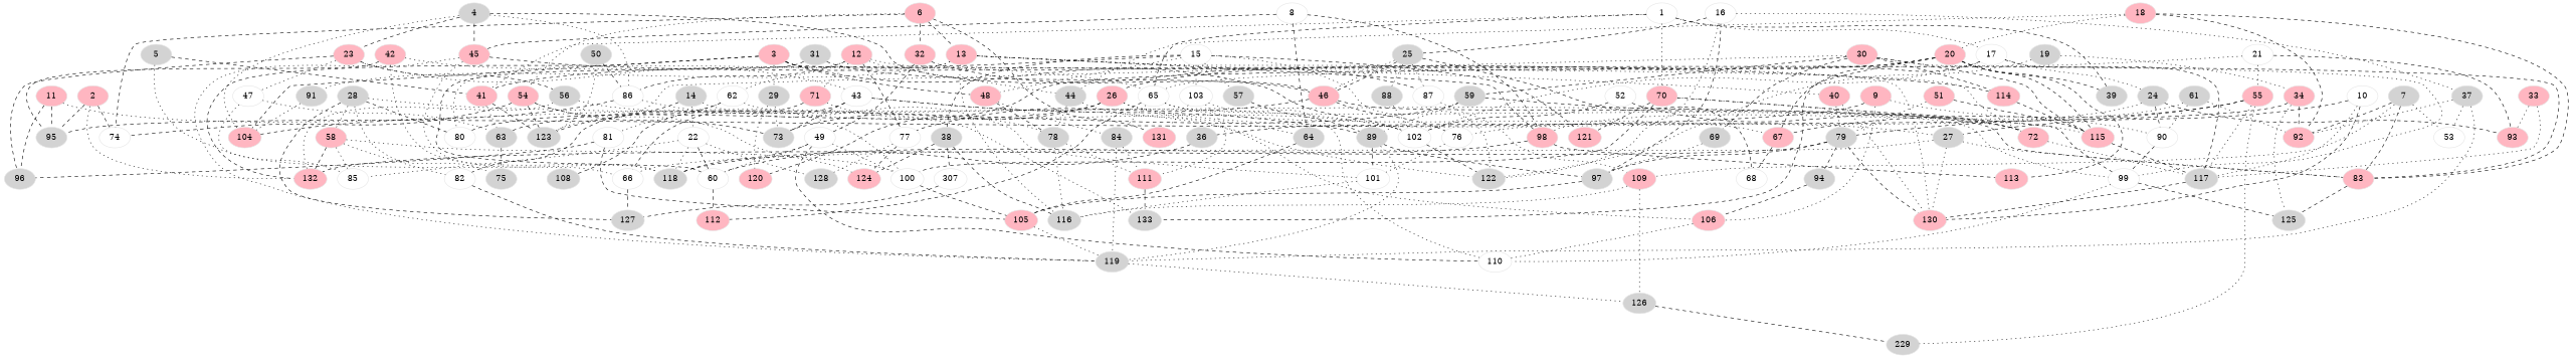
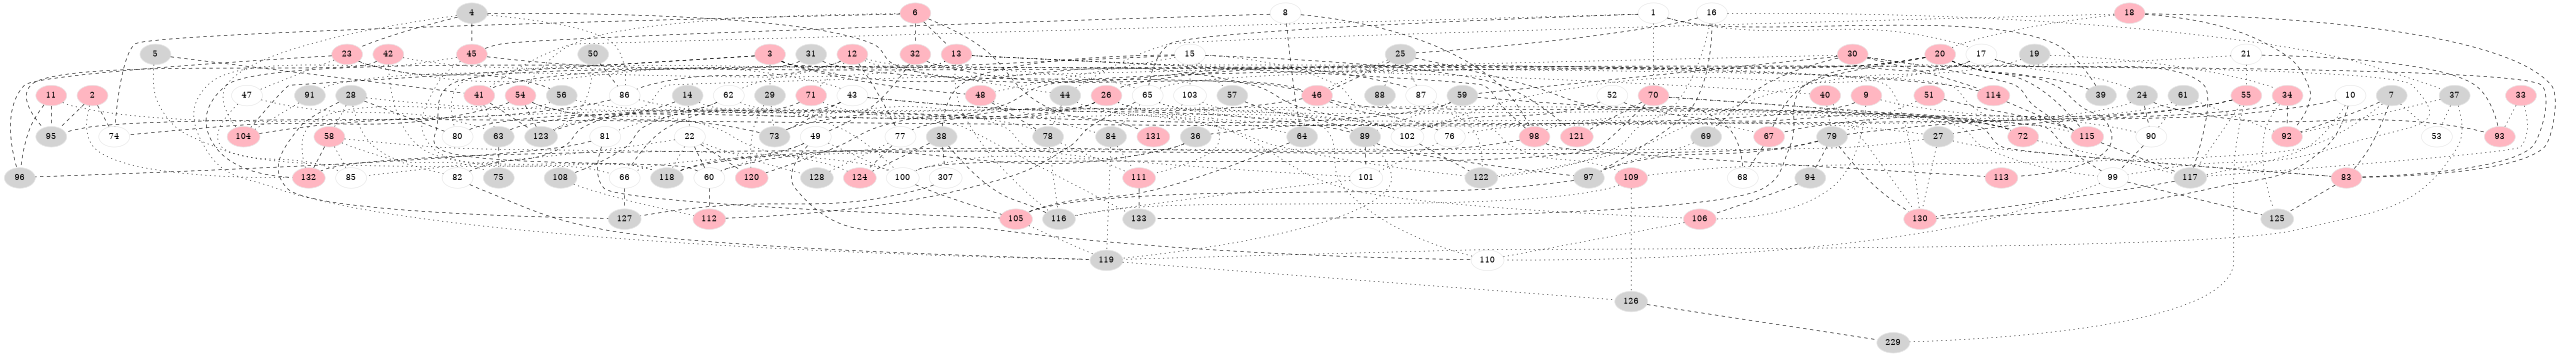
  graph {
    node [color=gray90 fillcolor=lightgrey style=filled]
    edge [style=dashed]
    1 [fillcolor=white]
    17 [fillcolor=white]
    39
    41 [fillcolor=lightpink]
    65 [fillcolor=white]
    70 [fillcolor=lightpink]
    102 [fillcolor=white]
    117
    24
    67 [fillcolor=lightpink]
    123
    63
    99 [fillcolor=white]
    84
    112 [fillcolor=lightpink]
    72 [fillcolor=lightpink]
    121 [fillcolor=lightpink]
    100 [fillcolor=white]
    2 [fillcolor=lightpink]
    74 [fillcolor=white]
    95
    132 [fillcolor=lightpink]
    3 [fillcolor=lightpink]
    29
    48 [fillcolor=lightpink]
    83 [fillcolor=lightpink]
    104 [fillcolor=lightpink]
    120 [fillcolor=lightpink]
    73
    78
    125
    122
    4
    23 [fillcolor=lightpink]
    45 [fillcolor=lightpink]
    46 [fillcolor=lightpink]
    86 [fillcolor=white]
    96
    43 [fillcolor=white]
    47 [fillcolor=white]
    56
    118
    114 [fillcolor=lightpink]
    119
    77 [fillcolor=white]
    76 [fillcolor=white]
    5
    85 [fillcolor=white]
    6 [fillcolor=lightpink]
    13 [fillcolor=lightpink]
    32 [fillcolor=lightpink]
    54 [fillcolor=lightpink]
    131 [fillcolor=lightpink]
    98 [fillcolor=lightpink]
    130 [fillcolor=lightpink]
    40 [fillcolor=lightpink]
    80 [fillcolor=white]
    91
    116
    87 [fillcolor=white]
    49 [fillcolor=white]
    124 [fillcolor=lightpink]
    7
    53 [fillcolor=white]
    92 [fillcolor=lightpink]
    109 [fillcolor=lightpink]
    126
    8 [fillcolor=white]
    64
    105 [fillcolor=lightpink]
    113 [fillcolor=lightpink]
    9 [fillcolor=lightpink]
    90 [fillcolor=white]
    106 [fillcolor=lightpink]
    110 [fillcolor=white]
    10 [fillcolor=white]
    27
    66 [fillcolor=white]
    11 [fillcolor=lightpink]
    133
    12 [fillcolor=lightpink]
    44
    62 [fillcolor=white]
    71 [fillcolor=lightpink]
    82 [fillcolor=white]
    81 [fillcolor=white]
    108
    128
    79
    22 [fillcolor=white]
    14
    101 [fillcolor=white]
    60 [fillcolor=white]
    15 [fillcolor=white]
    38
    57
    103 [fillcolor=white]
    n98 [fillcolor=white label=307]
    89
    111 [fillcolor=lightpink]
    16 [fillcolor=white]
    25
    37
    97
    68 [fillcolor=white]
    88
    93 [fillcolor=lightpink]
    18 [fillcolor=lightpink]
    20 [fillcolor=lightpink]
    26 [fillcolor=lightpink]
    115 [fillcolor=lightpink]
    19
    34 [fillcolor=lightpink]
    36
    21 [fillcolor=white]
    55 [fillcolor=lightpink]
    n117 [label=229]
    127
    28
    58 [fillcolor=lightpink]
    75
    30 [fillcolor=lightpink]
    59
    69
    31
    33 [fillcolor=lightpink]
    42 [fillcolor=lightpink]
    50
    51 [fillcolor=lightpink]
    94
    52 [fillcolor=white]
    61
    1 -- 17 [style=dotted]
    1 -- 39
    1 -- 41 [style=dotted]
    1 -- 65
    1 -- 70 [style=dotted]
    17 -- 102 [style=dotted]
    17 -- 117
    17 -- 24 [style=dotted]
    17 -- 67
    41 -- 123
    41 -- 63 [style=dotted]
    65 -- 67 [style=dotted]
    65 -- 99 [style=dotted]
    65 -- 84 [style=dotted]
    65 -- 112
    70 -- 99
    70 -- 72 [style=dotted]
    70 -- 121
    70 -- 100
    102 -- 122
    117 -- 130
    24 -- 76 [style=dotted]
    24 -- 90
    24 -- 93
    67 -- 68
    63 -- 75
    99 -- 125
    99 -- 110 [style=dotted]
    84 -- 119 [style=dotted]
    84 -- 111 [style=dotted]
    72 -- 117 [style=dotted]
    100 -- 105
    2 -- 74
    2 -- 95
    2 -- 132 [style=dotted]
    3 -- 102
    3 -- 132
    3 -- 29 [style=dotted]
    3 -- 48
    3 -- 83
    3 -- 104
    29 -- 120 [style=dotted]
    29 -- 73 [style=dotted]
    48 -- 84 [style=dotted]
    48 -- 78
    83 -- 125
    78 -- 116 [style=dotted]
    78 -- 111 [style=dotted]
    4 -- 104 [style=dotted]
    4 -- 23
    4 -- 45
    4 -- 46
    4 -- 86 [style=dotted]
    23 -- 96
    23 -- 43 [style=dotted]
    23 -- 47 [style=dotted]
    23 -- 56
    45 -- 118 [style=dotted]
    45 -- 114
    45 -- 119 [style=dotted]
    46 -- 83
    46 -- 77
    46 -- 76
    86 -- 100 [style=dotted]
    86 -- 104
    43 -- 73
    43 -- 122 [style=dotted]
    43 -- 66
    43 -- 89
    47 -- 63 [style=dotted]
    47 -- 66 [style=dotted]
    56 -- 102 [style=dotted]
    56 -- 132 [style=dotted]
    114 -- 115
    119 -- 126 [style=dotted]
    77 -- 124
    77 -- 128 [style=dotted]
    76 -- 101 [style=dotted]
    5 -- 41
    5 -- 85 [style=dotted]
    6 -- 74
    6 -- 13
    6 -- 32
    6 -- 54 [style=dotted]
    6 -- 131
    13 -- 98
    13 -- 130 [style=dotted]
    13 -- 40 [style=dotted]
    13 -- 80 [style=dotted]
    13 -- 91 [style=dotted]
    13 -- 116 [style=dotted]
    32 -- 87
    32 -- 49
    54 -- 123
    54 -- 74
    54 -- 73
    54 -- 124 [style=dotted]
    98 -- 118
    98 -- 113
    40 -- 130 [style=dotted]
    40 -- 79 [style=dotted]
    91 -- 104 [style=dotted]
    87 -- 109 [style=dotted]
    49 -- 100 [style=dotted]
    49 -- 118
    49 -- 110
    49 -- 60 [style=dotted]
    7 -- 83
    7 -- 53 [style=dotted]
    7 -- 92
    7 -- 109 [style=dotted]
    109 -- 116 [style=dotted]
    109 -- 126 [style=dotted]
    126 -- n117
    8 -- 45
    8 -- 98
    8 -- 64
    64 -- 105
    105 -- 119 [style=dotted]
    9 -- 95
    9 -- 90 [style=dotted]
    9 -- 106 [style=dotted]
    90 -- 99
    106 -- 110 [style=dotted]
    10 -- 117 [style=dotted]
    10 -- 130
    10 -- 27
    27 -- 83 [style=dotted]
    27 -- 130 [style=dotted]
    27 -- 66 [style=dotted]
    66 -- 127
    11 -- 95
    11 -- 96
    11 -- 133 [style=dotted]
    12 -- 72 [style=dotted]
    12 -- 86
    12 -- 77
    12 -- 44 [style=dotted]
    12 -- 62 [style=dotted]
    12 -- 71 [style=dotted]
    44 -- 78 [style=dotted]
    44 -- 106 [style=dotted]
    62 -- 102 [style=dotted]
    62 -- 82
    62 -- 81 [style=dotted]
    71 -- 78 [style=dotted]
    71 -- 108
    82 -- 119
    81 -- 96
    81 -- 105
+   108 -- 112 [style=dotted]
    79 -- 132
    79 -- 130
    79 -- 97
    79 -- 94
+   22 -- 120
    22 -- 118 [style=dotted]
    22 -- 85 [style=dotted]
    22 -- 128 [style=dotted]
    22 -- 60
    14 -- 123
    14 -- 22 [style=dotted]
    14 -- 101 [style=dotted]
    101 -- 116 [style=dotted]
    60 -- 112
    15 -- 41
    15 -- 121
    15 -- 48 [style=dotted]
    15 -- 122 [style=dotted]
    15 -- 38
    15 -- 57 [style=dotted]
    15 -- 103 [style=dotted]
    38 -- 116
    38 -- 124
    38 -- n98
    57 -- 89
    103 -- 131 [style=dotted]
    103 -- 110 [style=dotted]
    103 -- 111 [style=dotted]
    n98 -- 127
    89 -- 119 [style=dotted]
    89 -- 101
    89 -- 97
    111 -- 133
    16 -- 122 [style=dotted]
    16 -- 25
    16 -- 37 [style=dotted]
    16 -- 97
    25 -- 46 [style=dotted]
    25 -- 46
    25 -- 87 [style=dotted]
    25 -- 68
    25 -- 88 [style=dotted]
    37 -- 119 [style=dotted]
    37 -- 53 [style=dotted]
    37 -- 92 [style=dotted]
    97 -- 105
    88 -- 102 [style=dotted]
    18 -- 83
    18 -- 92
    18 -- 44 [style=dotted]
    18 -- 20 [style=dotted]
    20 -- 39
    20 -- 120
    20 -- 113
    20 -- 133
    20 -- 26
    20 -- 115
    26 -- 73
    26 -- 80
    26 -- 64 [style=dotted]
    26 -- 27 [style=dotted]
    115 -- 117
    19 -- 122 [style=dotted]
    19 -- 34 [style=dotted]
    34 -- 125 [style=dotted]
    34 -- 92
    34 -- 36
+   36 -- 100 [style=dotted]
    36 -- 60
    21 -- 65 [style=dotted]
    21 -- 93
    21 -- 55 [style=dotted]
    55 -- 117 [style=dotted]
    55 -- 67
    55 -- 79
    55 -- n117 [style=dotted]
    28 -- 80
    28 -- 115 [style=dotted]
    28 -- 127
    28 -- 58 [style=dotted]
    28 -- 75 [style=dotted]
    58 -- 100 [style=dotted]
    58 -- 132
    58 -- 85 [style=dotted]
    58 -- 82 [style=dotted]
    30 -- 123 [style=dotted]
    30 -- 99 [style=dotted]
    30 -- 114
    30 -- 115
    30 -- 59
    30 -- 69
    59 -- 63
    59 -- 72
    59 -- 89 [style=dotted]
    69 -- 97 [style=dotted]
    31 -- 46
    31 -- 60
    33 -- 117 [style=dotted]
    33 -- 93 [style=dotted]
    42 -- 65 [style=dotted]
    42 -- 95
    42 -- 118 [style=dotted]
    50 -- 123 [style=dotted]
    50 -- 86
    51 -- 79 [style=dotted]
    51 -- 115
    94 -- 106
    52 -- 102
    52 -- 72
    61 -- 98 [style=dotted]
    61 -- 92 [style=dotted]
    61 -- 90 [style=dotted]
  }
